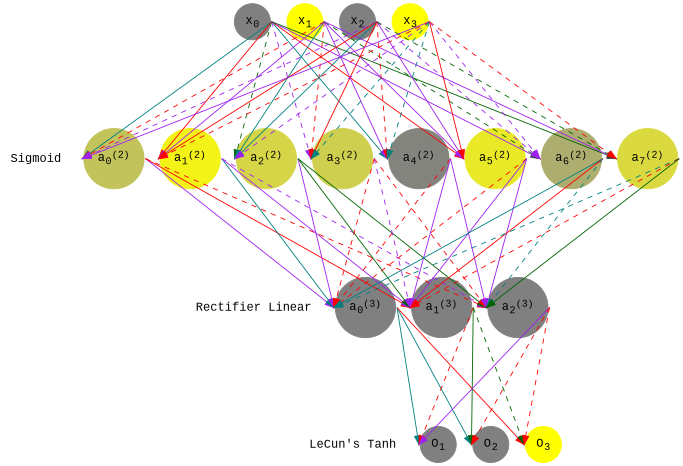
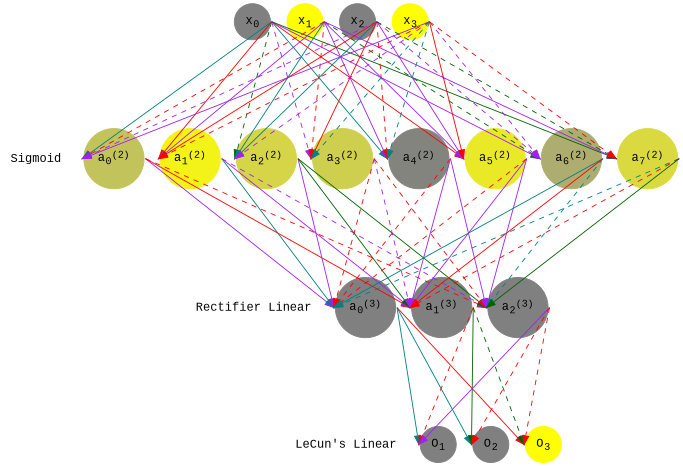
  digraph {
    rankdir=TB
    ranksep=1.4
    splines=false
    fontname="Liberation Mono"
    node [color="0.1667, 0.0, 0.5" fillcolor="0.1667, 0.0, 0.5" shape=circle style=filled fontname="Liberation Mono"]
    edge [headport=w style=solid tailport=e fontname="Liberation Mono" color=red]
    n1 [label=<x<sub>0</sub>>]
    n2 [color="0.1667, 1.0, 1.0" fillcolor="0.1667, 1.0, 1.0" label=<x<sub>1</sub>>]
    n3 [label=<x<sub>2</sub>>]
    n4 [color="0.1667, 1.0, 1.0" fillcolor="0.1667, 1.0, 1.0" label=<x<sub>3</sub>>]
    n5 [color="0.1667, 0.530705, 0.765352" fillcolor="0.1667, 0.530705, 0.765352" label=<a<sub>0</sub><sup>(2)</sup>>]
    n6 [color="0.1667, 0.902898, 0.951449" fillcolor="0.1667, 0.902898, 0.951449" label=<a<sub>1</sub><sup>(2)</sup>>]
    n7 [color="0.1667, 0.666468, 0.833234" fillcolor="0.1667, 0.666468, 0.833234" label=<a<sub>2</sub><sup>(2)</sup>>]
    n8 [color="0.1667, 0.617827, 0.808913" fillcolor="0.1667, 0.617827, 0.808913" label=<a<sub>3</sub><sup>(2)</sup>>]
    n9 [color="0.1667, 0.035340, 0.517670" fillcolor="0.1667, 0.035340, 0.517670" label=<a<sub>4</sub><sup>(2)</sup>>]
    n10 [color="0.1667, 0.826779, 0.913389" fillcolor="0.1667, 0.826779, 0.913389" label=<a<sub>5</sub><sup>(2)</sup>>]
    n11 [color="0.1667, 0.356754, 0.678377" fillcolor="0.1667, 0.356754, 0.678377" label=<a<sub>6</sub><sup>(2)</sup>>]
    n12 [color="0.1667, 0.706973, 0.853487" fillcolor="0.1667, 0.706973, 0.853487" label=<a<sub>7</sub><sup>(2)</sup>>]
    n13 [color="0.1667, 0.000000, 0.500000" fillcolor="0.1667, 0.000000, 0.500000" label=<a<sub>0</sub><sup>(3)</sup>>]
    n14 [color="0.1667, 0.000000, 0.500000" fillcolor="0.1667, 0.000000, 0.500000" label=<a<sub>1</sub><sup>(3)</sup>>]
    n15 [color="0.1667, 0.000000, 0.500000" fillcolor="0.1667, 0.000000, 0.500000" label=<a<sub>2</sub><sup>(3)</sup>>]
    n16 [label=<O<sub>1</sub>>]
    n17 [label=<O<sub>2</sub>>]
    n18 [color="0.1667, 1.0, 1.0" fillcolor="0.1667, 1.0, 1.0" label=<O<sub>3</sub>>]
    n19 [label=Sigmoid shape=plaintext color=teal fillcolor="" style=""]
    n20 [label="Rectifier Linear" shape=plaintext color=black fillcolor="" style=""]
-   n21 [label="LeCun's Tanh" shape=plaintext color=teal fillcolor="" style=""]
+   n21 [label="LeCun's Linear" shape=plaintext color=teal fillcolor="" style=""]
    subgraph sub_1 {
      n1
    }
    subgraph sub_2 {
      n2
    }
    subgraph sub_3 {
      n3
    }
    subgraph sub_4 {
      n4
    }
    subgraph sub_5 {
      n5
    }
    subgraph sub_6 {
      n6
    }
    subgraph sub_7 {
      n7
    }
    subgraph sub_8 {
      n8
    }
    subgraph sub_9 {
      n9
    }
    subgraph sub_10 {
      n10
    }
    subgraph sub_11 {
      n11
    }
    subgraph sub_12 {
      n12
    }
    subgraph sub_13 {
      n13
    }
    subgraph sub_14 {
      n14
    }
    subgraph sub_15 {
      n15
    }
    subgraph sub_16 {
      n16
    }
    subgraph sub_17 {
      n17
    }
    subgraph sub_18 {
      n18
    }
    subgraph sub_19 {
      rank=same
      n1
      n2
      n3
      n4
    }
    subgraph sub_20 {
      rank=same
      n5
      n6
      n7
      n8
      n9
      n10
      n11
      n12
    }
    subgraph sub_21 {
      rank=same
      n13
      n14
      n15
    }
    subgraph sub_22 {
      rank=same
      n16
      n17
      n18
    }
    subgraph sub_23 {
      rank=same
      n5
      n19
    }
    subgraph sub_24 {
      rank=same
      n13
      n20
    }
    subgraph sub_25 {
      rank=same
      n16
      n21
    }
    n1 -> n2 [style=invis color=""]
    n1 -> n5 [color=teal]
    n1 -> n6
    n1 -> n7 [style=dashed color=darkgreen]
    n1 -> n8 [style=dashed color=purple]
    n1 -> n9 [color=teal]
    n1 -> n10
    n1 -> n11 [color=purple]
    n1 -> n12 [color=darkgreen]
    n2 -> n3 [style=invis color=""]
    n2 -> n5 [style=dashed]
    n2 -> n6 [color=purple]
    n2 -> n7 [color=teal]
    n2 -> n8 [style=dashed]
    n2 -> n9 [color=purple]
    n2 -> n10 [color=purple]
    n2 -> n11 [style=dashed color=darkgreen]
    n2 -> n12 [color=purple]
    n3 -> n4 [style=invis color=""]
    n3 -> n5 [style=dashed color=purple]
    n3 -> n6
    n3 -> n7 [color=teal]
    n3 -> n8
    n3 -> n9 [style=dashed]
    n3 -> n10 [color=purple]
    n3 -> n11 [style=dashed color=purple]
    n3 -> n12 [style=dashed color=darkgreen]
    n4 -> n5 [color=purple]
    n4 -> n6 [style=dashed]
    n4 -> n7 [style=dashed color=purple]
    n4 -> n8 [style=dashed color=teal]
    n4 -> n9 [style=dashed color=teal]
    n4 -> n10
    n4 -> n11 [style=dashed color=purple]
    n4 -> n12 [style=dashed]
    n5 -> n6 [style=invis color=""]
    n5 -> n13 [color=purple]
    n5 -> n14
    n5 -> n15 [style=dashed]
    n6 -> n7 [style=invis color=""]
    n6 -> n13 [color=teal]
    n6 -> n14 [color=purple]
    n6 -> n15 [style=dashed color=purple]
    n7 -> n8 [style=invis color=""]
    n7 -> n13 [color=purple]
    n7 -> n14 [color=darkgreen]
    n7 -> n15 [color=darkgreen]
    n8 -> n9 [style=invis color=""]
    n8 -> n13 [style=dashed]
    n8 -> n14 [style=dashed color=purple]
    n8 -> n15 [style=dashed]
    n9 -> n10 [style=invis color=""]
    n9 -> n13 [style=dashed]
    n9 -> n14 [color=purple]
    n9 -> n15 [color=purple]
    n10 -> n11 [style=invis color=""]
    n10 -> n13 [style=dashed]
    n10 -> n14 [color=purple]
    n10 -> n15 [color=purple]
    n11 -> n12 [style=invis color=""]
    n11 -> n13 [color=teal]
    n11 -> n14
    n11 -> n15 [style=dashed color=teal]
    n12 -> n13 [style=dashed color=teal]
    n12 -> n14 [style=dashed]
    n12 -> n15 [color=darkgreen]
    n13 -> n14 [style=invis color=""]
    n13 -> n16 [color=teal]
    n13 -> n17 [color=teal]
    n13 -> n18
    n14 -> n15 [style=invis color=""]
    n14 -> n16 [style=dashed]
    n14 -> n17 [color=darkgreen]
    n14 -> n18 [style=dashed color=darkgreen]
    n15 -> n16 [color=purple]
    n15 -> n17 [style=dashed]
    n15 -> n18 [style=dashed]
    n16 -> n17 [style=invis color=""]
    n17 -> n18 [style=invis color=""]
    n19 -> n5 [style=invis color=""]
    n20 -> n13 [style=invis color=""]
    n21 -> n16 [style=invis color=""]
  }
